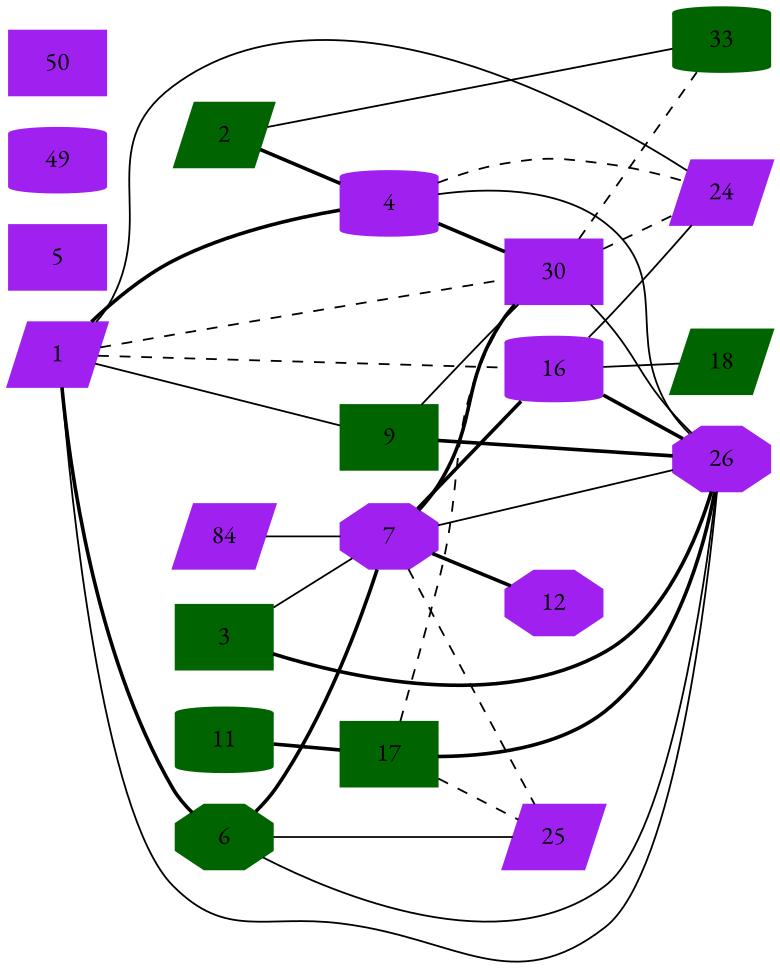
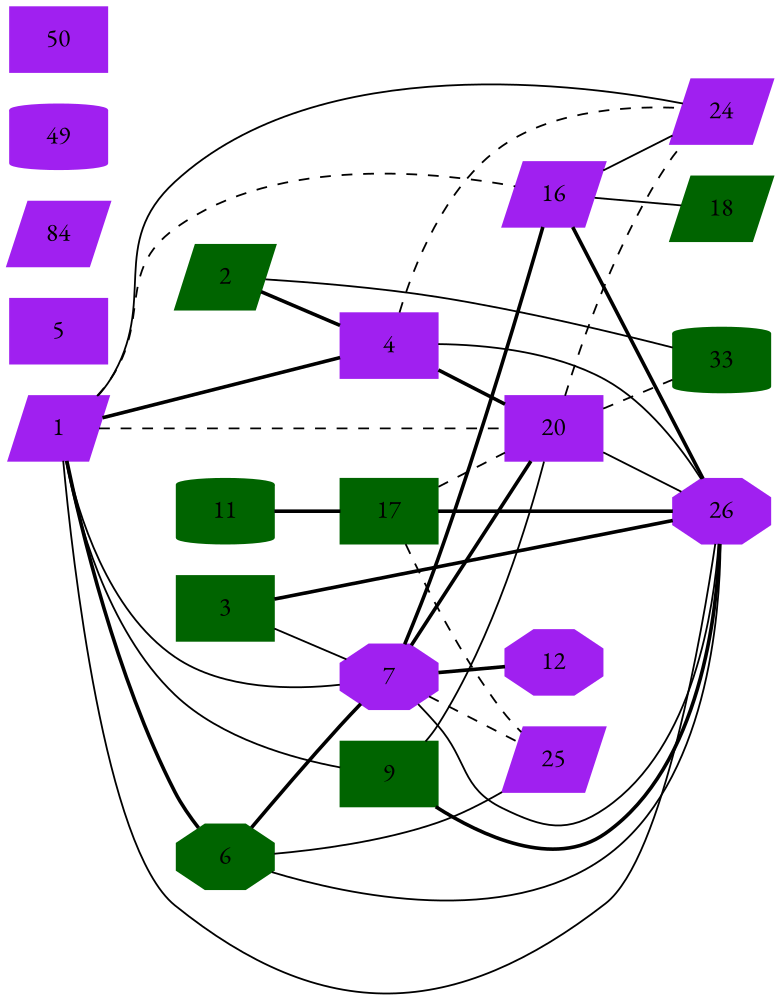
  graph {
    fontname="EB Garamond"
    rankdir=LR
    node [color=purple fontname="EB Garamond" shape=box style=filled]
    edge [fontname="EB Garamond" style=solid]
    1 [shape=parallelogram super="+10+22"]
-   4 [shape=cylinder super="+8+31"]
+   4 [super="+8+31"]
    6 [color=darkgreen shape=octagon super="+37"]
    7 [shape=octagon super="+15+53"]
    9 [color=darkgreen super="+21"]
-   16 [shape=cylinder super="+47+52+19"]
-   20 [super="+38+43+32" label=30]
+   16 [shape=parallelogram super="+47+52+19"]
+   20 [super="+38+43+32"]
    24 [shape=parallelogram super="+36+27"]
    26 [shape=octagon super="+30+35"]
    25 [shape=parallelogram super="+41"]
    12 [shape=octagon]
    18 [color=darkgreen shape=parallelogram]
    33 [color=darkgreen shape=cylinder super="+40"]
    2 [color=darkgreen shape=parallelogram super="+13"]
    3 [color=darkgreen super="+39+29"]
    5 [super="+23"]
    11 [color=darkgreen shape=cylinder super="+54"]
    17 [color=darkgreen super="+28"]
    n19 [label=84 shape=parallelogram]
    49 [shape=cylinder]
    50
    1 -- 4 [style=bold]
    1 -- 6 [style=bold]
-   n19 -- 7
+   1 -- 7
    1 -- 9 [weight=2]
    1 -- 16 [style=dashed weight=2]
    1 -- 20 [style=dashed weight=2]
    1 -- 24
    1 -- 26
    4 -- 20 [style=bold weight=2]
    4 -- 24 [style=dashed]
    4 -- 26
    6 -- 7 [style=bold]
    6 -- 26
    6 -- 25
    7 -- 16 [style=bold]
    7 -- 20 [style=bold weight=2]
    7 -- 26
    7 -- 25 [style=dashed]
    7 -- 12 [style=bold]
    9 -- 20 [weight=2]
    9 -- 26 [style=bold]
    16 -- 24
    16 -- 26 [style=bold]
    16 -- 18
    20 -- 24 [style=dashed]
    20 -- 26 [weight=3]
    20 -- 33 [style=dashed]
    2 -- 4 [style=bold]
    2 -- 33
    3 -- 7
    3 -- 26 [style=bold]
    11 -- 17 [style=bold]
    17 -- 20 [style=dashed weight=2]
    17 -- 26 [style=bold]
    17 -- 25 [style=dashed]
  }
